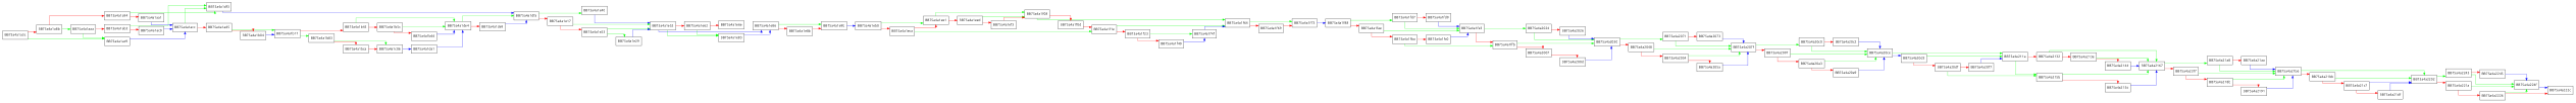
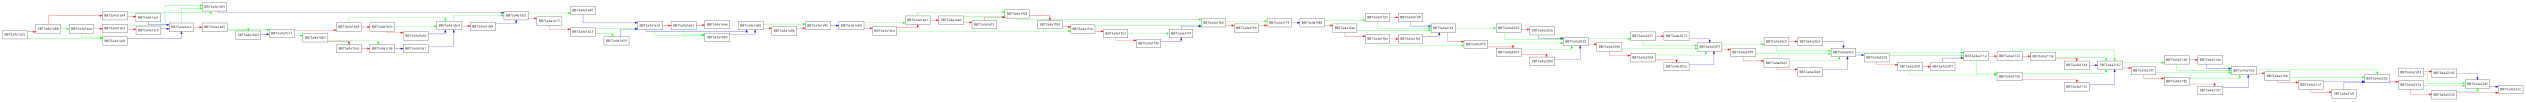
  digraph {
    fontname=Ubuntu
    rankdir=LR
    splines=ortho
    node [fontname=Ubuntu shape=box]
    edge [color=red fontname=Ubuntu]
    BB75a4a1a3c
    BB75a4a1ac9
    BB75a4a1a8b
    BB75a4a1acc
    BB75a4a1aaa
    BB75a4a1a94
    BB75a4a1df3
    BB75a4a1ad5
    BB75a4a1ab3
    BB75a4a1aa1
    BB75a4a1ac0
    BB75a4a1dfa
    BB75a4a1e40
    BB75a4a1e17
    BB75a4a1b17
    BB75a4a1b04
    BB75a4a1b83
    BB75a4a1b45
    BB75a4a1c06
    BB75a4a1bca
    BB75a4a1de4
    BB75a4a1b5c
    BB75a4a1da1
    BB75a4a1de9
    BB75a4a1b66
    BB75a4a1e52
    BB75a4a1e23
    BB75a4a1e83
    BB75a4a1e62
    BB75a4a1e86
    BB75a4a1e29
    BB75a4a1e6e
    BB75a4a1e9b
    BB75a4a1e8b
    BB75a4a1eb0
    BB75a4a1ee1
    BB75a4a1eca
    BB75a4a1f08
    BB75a4a1eed
    BB75a4a1f1e
    BB75a4a1f64
    BB75a4a1f0d
    BB75a4a1ef3
    BB75a4a1f23
    BB75a4a1f73
    BB75a4a1f69
    BB75a4a1f4f
    BB75a4a1f40
    BB75a4a1f88
    BB75a4a1fd7
    BB75a4a1fae
    BB75a4a1fe3
    BB75a4a1fd9
    BB75a4a1fba
    BB75a4a2024
    BB75a4a1ffb
    BB75a4a1fc0
    BB75a4a2030
    BB75a4a2026
    BB75a4a2007
    BB75a4a2071
    BB75a4a2048
    BB75a4a200d
    BB75a4a207f
    BB75a4a2073
    BB75a4a2054
    BB75a4a20c0
    BB75a4a2097
    BB75a4a205a
    BB75a4a20ce
    BB75a4a20c2
    BB75a4a20a3
    BB75a4a211a
    BB75a4a20d3
    BB75a4a20a9
    BB75a4a215b
    BB75a4a2132
    BB75a4a20df
    BB75a4a2167
    BB75a4a215d
    BB75a4a213e
    BB75a4a20f7
    BB75a4a21a8
    n84 [label=BB75a4a237f]
    BB75a4a2144
    BB75a4a21b6
    BB75a4a21aa
    BB75a4a218b
    BB75a4a2202
    BB75a4a21bb
    BB75a4a2191
    BB75a4a2243
    BB75a4a221a
    BB75a4a21c7
    BB75a4a224f
    BB75a4a2245
    BB75a4a2226
    BB75a4a21df
    BB75a4a222c
    BB75a4a1a3c -> BB75a4a1ac9 [color=green]
    BB75a4a1a3c -> BB75a4a1a8b
    BB75a4a1ac9 -> BB75a4a1acc [color=blue]
    BB75a4a1a8b -> BB75a4a1aaa [color=green]
    BB75a4a1a8b -> BB75a4a1a94
    BB75a4a1acc -> BB75a4a1df3 [color=green]
    BB75a4a1acc -> BB75a4a1ad5
    BB75a4a1aaa -> BB75a4a1ac9 [color=green]
    BB75a4a1aaa -> BB75a4a1ab3
    BB75a4a1a94 -> BB75a4a1df3 [color=green]
    BB75a4a1a94 -> BB75a4a1aa1
    BB75a4a1df3 -> BB75a4a1dfa [color=blue]
    BB75a4a1ad5 -> BB75a4a1b17 [color=green]
-   BB75a4a1ad5 -> BB75a4a1b04
+   BB75a4a1ad5 -> BB75a4a1b04 [color=green]
    BB75a4a1ab3 -> BB75a4a1df3 [color=green]
    BB75a4a1ab3 -> BB75a4a1ac0
    BB75a4a1aa1 -> BB75a4a1acc [color=blue]
    BB75a4a1ac0 -> BB75a4a1acc [color=blue]
    BB75a4a1dfa -> BB75a4a1e40 [color=green]
    BB75a4a1dfa -> BB75a4a1e17
    BB75a4a1e40 -> BB75a4a1e52 [color=blue]
-   BB75a4a1e17 -> BB75a4a1e52 [color=green]
    BB75a4a1e17 -> BB75a4a1e23
    BB75a4a1b17 -> BB75a4a1b83 [color=green]
    BB75a4a1b17 -> BB75a4a1b45
    BB75a4a1b04 -> BB75a4a1b17 [color=blue]
    BB75a4a1b83 -> BB75a4a1c06 [color=green]
    BB75a4a1b83 -> BB75a4a1bca
    BB75a4a1b45 -> BB75a4a1de4 [color=green]
    BB75a4a1b45 -> BB75a4a1b5c
    BB75a4a1c06 -> BB75a4a1da1 [color=blue]
    BB75a4a1bca -> BB75a4a1c06
    BB75a4a1de4 -> BB75a4a1dfa [color=green]
    BB75a4a1de4 -> BB75a4a1de9
    BB75a4a1b5c -> BB75a4a1de4 [color=green]
    BB75a4a1b5c -> BB75a4a1b66
    BB75a4a1da1 -> BB75a4a1de4 [color=blue]
    BB75a4a1de9 -> BB75a4a1dfa [color=blue]
    BB75a4a1b66 -> BB75a4a1de4 [color=blue]
    BB75a4a1e52 -> BB75a4a1e83 [color=green]
    BB75a4a1e52 -> BB75a4a1e62
    BB75a4a1e52 -> BB75a4a1e86 [color=blue]
    BB75a4a1e23 -> BB75a4a1e52 [color=green]
    BB75a4a1e23 -> BB75a4a1e29 [color=green]
    BB75a4a1e83 -> BB75a4a1e86 [color=blue]
    BB75a4a1e62 -> BB75a4a1e83 [color=green]
    BB75a4a1e62 -> BB75a4a1e6e
    BB75a4a1e86 -> BB75a4a1e9b [color=green]
    BB75a4a1e86 -> BB75a4a1e8b
    BB75a4a1e29 -> BB75a4a1e52 [color=blue]
    BB75a4a1e9b -> BB75a4a1eb0 [color=blue]
    BB75a4a1e8b -> BB75a4a1e9b
    BB75a4a1eb0 -> BB75a4a1ee1 [color=green]
    BB75a4a1eb0 -> BB75a4a1eca
    BB75a4a1ee1 -> BB75a4a1f08 [color=green]
    BB75a4a1ee1 -> BB75a4a1eed
    BB75a4a1eca -> BB75a4a1ee1
    BB75a4a1eca -> BB75a4a1f1e [color=green]
    BB75a4a1f08 -> BB75a4a1f64 [color=green]
    BB75a4a1f08 -> BB75a4a1f0d
    BB75a4a1eed -> BB75a4a1f08 [color=green]
    BB75a4a1eed -> BB75a4a1ef3
    BB75a4a1f1e -> BB75a4a1f64 [color=green]
    BB75a4a1f1e -> BB75a4a1f23
    BB75a4a1f64 -> BB75a4a1f73 [color=green]
    BB75a4a1f64 -> BB75a4a1f69
    BB75a4a1f0d -> BB75a4a1f1e
    BB75a4a1ef3 -> BB75a4a1f08
    BB75a4a1f23 -> BB75a4a1f4f [color=green]
    BB75a4a1f23 -> BB75a4a1f40
    BB75a4a1f73 -> BB75a4a1f88 [color=blue]
    BB75a4a1f69 -> BB75a4a1f73
    BB75a4a1f4f -> BB75a4a1f64 [color=blue]
    BB75a4a1f40 -> BB75a4a1f4f [color=blue]
    BB75a4a1f88 -> BB75a4a1fd7 [color=green]
    BB75a4a1f88 -> BB75a4a1fae
    BB75a4a1fd7 -> BB75a4a1fe3 [color=green]
    BB75a4a1fd7 -> BB75a4a1fd9
    BB75a4a1fae -> BB75a4a1fe3 [color=green]
    BB75a4a1fae -> BB75a4a1fba
    BB75a4a1fe3 -> BB75a4a2024 [color=green]
    BB75a4a1fe3 -> BB75a4a1ffb
    BB75a4a1fd9 -> BB75a4a1fe3 [color=blue]
    BB75a4a1fba -> BB75a4a1ffb [color=green]
    BB75a4a1fba -> BB75a4a1fc0
    BB75a4a2024 -> BB75a4a2030 [color=green]
    BB75a4a2024 -> BB75a4a2026
    BB75a4a1ffb -> BB75a4a2030 [color=green]
    BB75a4a1ffb -> BB75a4a2007
    BB75a4a1fc0 -> BB75a4a1fe3 [color=blue]
    BB75a4a2030 -> BB75a4a2071 [color=green]
    BB75a4a2030 -> BB75a4a2048
    BB75a4a2026 -> BB75a4a2030 [color=blue]
+   BB75a4a2007 -> BB75a4a2030 [color=green]
    BB75a4a2007 -> BB75a4a200d
    BB75a4a2071 -> BB75a4a207f [color=green]
    BB75a4a2071 -> BB75a4a2073
    BB75a4a2048 -> BB75a4a207f [color=green]
    BB75a4a2048 -> BB75a4a2054
    BB75a4a200d -> BB75a4a2030 [color=blue]
    BB75a4a207f -> BB75a4a20c0 [color=green]
    BB75a4a207f -> BB75a4a2097
    BB75a4a2073 -> BB75a4a207f [color=blue]
    BB75a4a2054 -> BB75a4a207f [color=green]
    BB75a4a2054 -> BB75a4a205a
    BB75a4a20c0 -> BB75a4a20ce [color=green]
    BB75a4a20c0 -> BB75a4a20c2
    BB75a4a2097 -> BB75a4a20ce [color=green]
    BB75a4a2097 -> BB75a4a20a3
    BB75a4a205a -> BB75a4a207f [color=blue]
    BB75a4a20ce -> BB75a4a211a [color=green]
    BB75a4a20ce -> BB75a4a20d3 [color=blue]
    BB75a4a20c2 -> BB75a4a20ce [color=blue]
    BB75a4a20a3 -> BB75a4a20ce [color=green]
    BB75a4a20a3 -> BB75a4a20a9
    BB75a4a211a -> BB75a4a215b [color=green]
    BB75a4a211a -> BB75a4a2132
    BB75a4a20d3 -> BB75a4a211a [color=green]
    BB75a4a20d3 -> BB75a4a20df
    BB75a4a20a9 -> BB75a4a20ce [color=blue]
    BB75a4a215b -> BB75a4a2167 [color=green]
    BB75a4a215b -> BB75a4a215d
    BB75a4a2132 -> BB75a4a2167 [color=green]
    BB75a4a2132 -> BB75a4a213e
    BB75a4a20df -> BB75a4a215b [color=green]
    BB75a4a20df -> BB75a4a20f7
    BB75a4a2167 -> BB75a4a21a8 [color=green]
    BB75a4a2167 -> n84
    BB75a4a215d -> BB75a4a2167 [color=blue]
    BB75a4a213e -> BB75a4a2167 [color=green]
    BB75a4a213e -> BB75a4a2144
    BB75a4a20f7 -> BB75a4a211a [color=blue]
    BB75a4a21a8 -> BB75a4a21b6 [color=green]
    BB75a4a21a8 -> BB75a4a21aa
    n84 -> BB75a4a21b6 [color=green]
    n84 -> BB75a4a218b
    BB75a4a2144 -> BB75a4a2167 [color=blue]
    BB75a4a21b6 -> BB75a4a2202 [color=green]
    BB75a4a21b6 -> BB75a4a21bb
    BB75a4a21aa -> BB75a4a21b6 [color=blue]
    BB75a4a218b -> BB75a4a21b6 [color=green]
    BB75a4a218b -> BB75a4a2191
-   BB75a4a2202 -> BB75a4a2243 [color=green]
    BB75a4a2202 -> BB75a4a221a
    BB75a4a21bb -> BB75a4a2202 [color=green]
    BB75a4a21bb -> BB75a4a21c7
    BB75a4a2191 -> BB75a4a21b6 [color=blue]
    BB75a4a2243 -> BB75a4a224f [color=green]
    BB75a4a2243 -> BB75a4a2245
    BB75a4a221a -> BB75a4a224f [color=green]
    BB75a4a221a -> BB75a4a2226
    BB75a4a21c7 -> BB75a4a2202 [color=blue]
    BB75a4a21c7 -> BB75a4a21df
    BB75a4a224f -> BB75a4a222c [color=blue]
    BB75a4a2245 -> BB75a4a224f [color=blue]
    BB75a4a2226 -> BB75a4a224f [color=green]
    BB75a4a2226 -> BB75a4a222c
    BB75a4a21df -> BB75a4a2202 [color=blue]
  }
